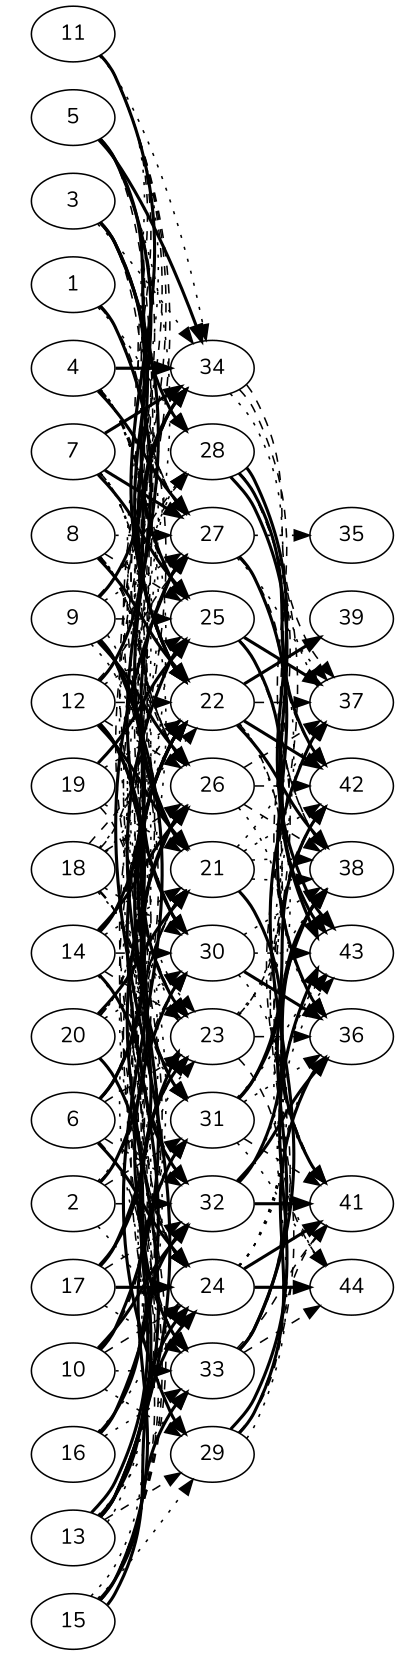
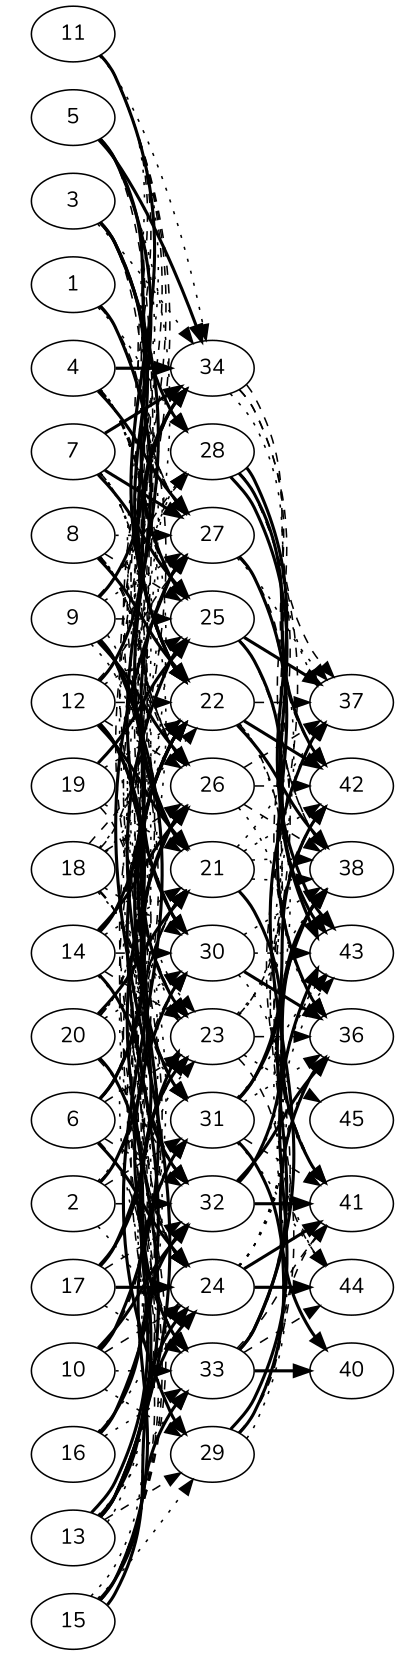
  digraph {
    fontname=Nunito
    rankdir=LR
    node [alpha=0.05 fontname=Nunito]
    edge [fontname=Nunito style=dashed]
    1 [alpha=0.01 expect_size=47370240]
    21 [alpha=0.17 expect_size=35244032]
    22 [expect_size=48095232]
    23 [alpha=0.14 expect_size=37496832]
    25 [alpha=0.12 expect_size=9997312]
    26 [alpha=0.04 expect_size=42481664]
    27 [alpha=0.16 expect_size=51870720]
    28 [alpha=0.17 expect_size=13906944]
    32 [alpha=0.03 expect_size=40472576]
    37 [alpha=0.09 expect_size=25257984]
    38 [expect_size=14971904]
    41 [alpha=0.01 expect_size=40720384]
    42 [alpha=0.19 expect_size=6473728]
    36 [alpha=0.01 expect_size=15166464]
-   39 [alpha=0.15 expect_size=8649728]
    44 [alpha=0.20 expect_size=42715136]
+   45 [alpha=0.11 expect_size=51381248]
    43 [alpha=0.10 expect_size=14179328]
-   35 [alpha=0.08 expect_size=33836032]
    2 [alpha=0.02 expect_size=33587200]
    30 [alpha=0.17 expect_size=41029632]
    31 [expect_size=46370816]
    33 [alpha=0.12 expect_size=51679232]
+   40 [alpha=0.02 expect_size=48126976]
    3 [alpha=0.12 expect_size=10591232]
    24 [alpha=0.18 expect_size=48896000]
    34 [alpha=0.04 expect_size=38154240]
    4 [alpha=0.10 expect_size=39181312]
    5 [alpha=0.17 expect_size=28868608]
    6 [alpha=0.06 expect_size=48356352]
    7 [alpha=0.12 expect_size=50475008]
    8 [alpha=0.06 expect_size=29584384]
    9 [alpha=0.04 expect_size=47077376]
    29 [alpha=0.17 expect_size=29506560]
    10 [alpha=0.15 expect_size=6930432]
    11 [expect_size=25286656]
    12 [alpha=0.16 expect_size=26850304]
    13 [expect_size=31303680]
    14 [alpha=0.04 expect_size=11729920]
    15 [alpha=0.14 expect_size=34579456]
    16 [alpha=0.04 expect_size=26855424]
    17 [alpha=0.04 expect_size=41466880]
    18 [alpha=0.07 expect_size=22995968]
    19 [expect_size=36648960]
    20 [alpha=0.02 expect_size=46156800]
    1 -> 21 [style=bold]
    1 -> 22
    1 -> 23 [style=dotted]
    1 -> 25 [style=dotted]
    1 -> 26
    1 -> 27
    1 -> 28 [style=dotted]
    1 -> 32
    21 -> 37 [style=dotted]
    21 -> 38 [style=dotted]
    21 -> 38 [style=dotted]
    21 -> 41 [style=bold]
    21 -> 42 [style=dotted]
    22 -> 37
    22 -> 38 [style=bold]
    22 -> 42 [style=bold]
    22 -> 36
-   22 -> 39 [style=bold]
    22 -> 44 [style=dotted]
    23 -> 37 [style=dotted]
    23 -> 38 [style=dotted]
    23 -> 42
    23 -> 36
    23 -> 44
+   23 -> 45 [style=dotted]
    25 -> 37 [style=bold]
    25 -> 41
    25 -> 36 [style=dotted]
    25 -> 43 [style=bold]
    26 -> 37
    26 -> 38
    26 -> 42
    26 -> 36 [style=dotted]
    27 -> 37 [style=dotted]
    27 -> 41 [style=dotted]
    27 -> 42
    27 -> 36 [style=bold]
    27 -> 43
-   27 -> 35 [style=dotted]
    28 -> 38
    28 -> 41
    28 -> 42 [style=bold]
    28 -> 36
    28 -> 43 [style=bold]
    28 -> 43 [style=bold]
    32 -> 38 [style=bold]
    32 -> 41 [style=bold]
    32 -> 36 [style=bold]
    32 -> 43 [style=dotted]
    2 -> 21
    2 -> 22 [style=bold]
    2 -> 23 [style=dotted]
    2 -> 25
    2 -> 26
    2 -> 32
    2 -> 30
    2 -> 31
    2 -> 33 [style=dotted]
    30 -> 38 [style=dotted]
    30 -> 41 [style=dotted]
    30 -> 36 [style=bold]
    30 -> 43 [style=dotted]
    31 -> 38 [style=bold]
    31 -> 41
    31 -> 42 [style=bold]
    31 -> 36 [style=dotted]
    31 -> 44 [style=dotted]
    31 -> 43 [style=dotted]
+   31 -> 40 [style=bold]
    33 -> 37 [style=bold]
    33 -> 38 [style=bold]
    33 -> 41
    33 -> 42
    33 -> 36
    33 -> 44
+   33 -> 40 [style=bold]
    3 -> 21 [style=dotted]
    3 -> 22 [style=bold]
    3 -> 25 [style=bold]
    3 -> 26
    3 -> 27 [style=dotted]
    3 -> 30 [style=bold]
    3 -> 24
    3 -> 34 [style=dotted]
    24 -> 38 [style=dotted]
    24 -> 41 [style=bold]
    24 -> 42 [style=dotted]
    24 -> 36 [style=dotted]
    24 -> 44 [style=bold]
    24 -> 43 [style=dotted]
    34 -> 37 [style=dotted]
    34 -> 37
    34 -> 38
+   34 -> 42
    4 -> 21
    4 -> 22
    4 -> 25
    4 -> 26 [style=dotted]
    4 -> 27 [style=bold]
    4 -> 31 [style=dotted]
    4 -> 24 [style=dotted]
    4 -> 34 [style=bold]
    5 -> 22 [style=bold]
-   5 -> 26
+   5 -> 26 [style=dotted]
    5 -> 27
    5 -> 28 [style=bold]
    5 -> 31 [style=dotted]
    5 -> 33
    5 -> 34 [style=bold]
    6 -> 22 [style=bold]
    6 -> 23
    6 -> 26 [style=bold]
    6 -> 27
    6 -> 32
    6 -> 33
    6 -> 24 [style=bold]
    6 -> 34
    7 -> 21 [style=dotted]
    7 -> 23 [style=dotted]
    7 -> 25 [style=bold]
    7 -> 27 [style=bold]
    7 -> 30
    7 -> 33 [style=dotted]
    7 -> 34 [style=bold]
    8 -> 21 [style=dotted]
    8 -> 22 [style=bold]
    8 -> 23
    8 -> 25
    8 -> 26
    8 -> 27 [style=dotted]
    8 -> 30 [style=dotted]
    8 -> 31 [style=dotted]
    9 -> 21 [style=bold]
    9 -> 23 [style=dotted]
    9 -> 23 [style=dotted]
    9 -> 25
    9 -> 26 [style=bold]
    9 -> 27 [style=dotted]
    9 -> 28
    9 -> 30 [style=bold]
    9 -> 31 [style=dotted]
    9 -> 34 [style=bold]
    9 -> 29 [style=bold]
    29 -> 41
    29 -> 42
    29 -> 36 [style=bold]
    29 -> 43 [style=dotted]
    29 -> 43 [style=bold]
    10 -> 21
    10 -> 23
    10 -> 25 [style=bold]
    10 -> 26 [style=dotted]
    10 -> 27
    10 -> 28 [style=dotted]
    10 -> 32 [style=bold]
    10 -> 31
    10 -> 33 [style=dotted]
    10 -> 24
    10 -> 29 [style=dotted]
    11 -> 21
    11 -> 22 [style=bold]
    11 -> 23
    11 -> 25
    11 -> 26 [style=dotted]
    11 -> 27
    11 -> 28 [style=dotted]
    11 -> 30
    11 -> 34 [style=dotted]
    12 -> 21 [style=bold]
    12 -> 22
    12 -> 23 [style=bold]
    12 -> 25 [style=dotted]
    12 -> 26
    12 -> 27
    12 -> 32 [style=dotted]
    12 -> 31 [style=bold]
    12 -> 24 [style=dotted]
    12 -> 34 [style=bold]
    13 -> 21
    13 -> 23 [style=dotted]
    13 -> 23 [style=bold]
    13 -> 26 [style=bold]
    13 -> 27 [style=bold]
    13 -> 30 [style=bold]
    13 -> 33 [style=dotted]
    13 -> 24 [style=bold]
    13 -> 29
    14 -> 21 [style=dotted]
    14 -> 22 [style=dotted]
    14 -> 23
    14 -> 26 [style=bold]
    14 -> 27 [style=bold]
    14 -> 32 [style=bold]
    14 -> 30
    14 -> 31 [style=dotted]
    14 -> 24 [style=dotted]
    14 -> 34 [style=dotted]
    15 -> 21
    15 -> 22
    15 -> 26
    15 -> 30
    15 -> 31 [style=bold]
    15 -> 33 [style=bold]
    15 -> 24 [style=bold]
    15 -> 24 [style=dotted]
    15 -> 29 [style=dotted]
    16 -> 21 [style=dotted]
    16 -> 22 [style=bold]
    16 -> 23
    16 -> 25 [style=dotted]
    16 -> 26
    16 -> 32 [style=bold]
    16 -> 31 [style=dotted]
    16 -> 33 [style=dotted]
    16 -> 24 [style=dotted]
    17 -> 21
    17 -> 22 [style=bold]
    17 -> 23 [style=bold]
    17 -> 26 [style=dotted]
    17 -> 27 [style=dotted]
    17 -> 32
    17 -> 30 [style=dotted]
    17 -> 33 [style=dotted]
    17 -> 24 [style=bold]
    18 -> 22 [style=dotted]
    18 -> 22
    18 -> 23 [style=dotted]
    18 -> 25 [style=dotted]
    18 -> 26
    18 -> 32
    18 -> 30 [style=dotted]
    18 -> 31
    18 -> 24
    18 -> 34
    19 -> 21 [style=dotted]
    19 -> 22 [style=dotted]
    19 -> 25 [style=bold]
    19 -> 24
    20 -> 21 [style=bold]
    20 -> 22
    20 -> 28 [style=dotted]
+   20 -> 32
    20 -> 30 [style=dotted]
    20 -> 33 [style=bold]
    20 -> 24 [style=dotted]
    20 -> 34
  }
